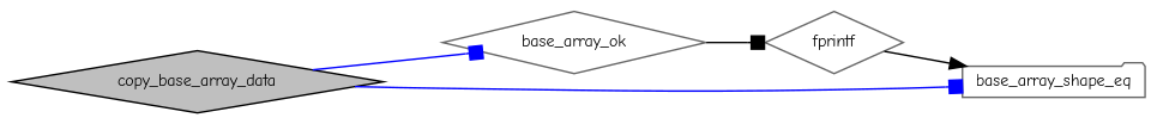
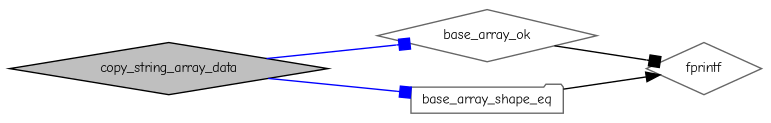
  digraph {
    fontname="Comic Neue"
    rankdir=LR
    node [color=gray40 fillcolor=white fontname="Comic Neue" fontsize=10 shape=diamond style=filled]
    edge [arrowhead=box color=blue fontname="Comic Neue" fontsize=10 labelfontname=Helvetica labelfontsize=10 style=solid]
-   n1 [color=black fillcolor=grey75 fontcolor=black height=0.2 label=copy_base_array_data width=0.4]
+   n1 [color=black fillcolor=grey75 fontcolor=black height=0.2 label=copy_string_array_data width=0.4]
    n2 [height=0.2 label=base_array_ok width=0.4]
    n3 [height=0.2 label=base_array_shape_eq shape=folder width=0.4]
    n4 [height=0.2 label=fprintf width=0.4]
    n1 -> n2
    n1 -> n3
    n2 -> n4 [color=black]
-   n4 -> n3 [arrowhead=normal color=black]
+   n3 -> n4 [arrowhead=normal color=black]
  }
